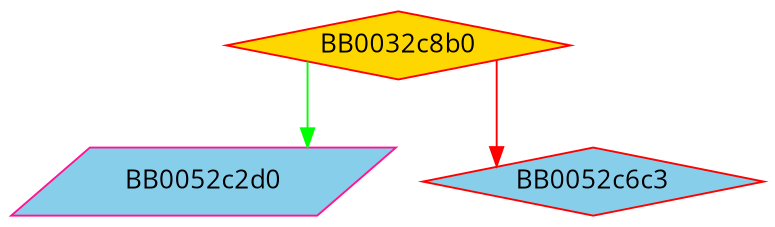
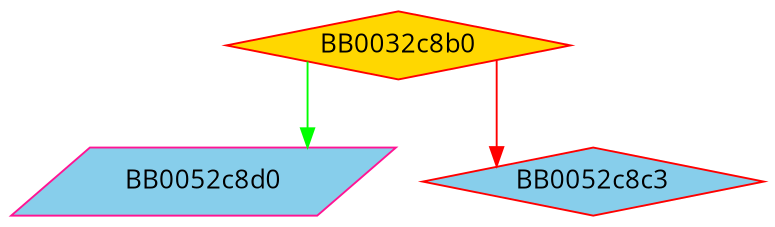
  digraph {
    fontname="Open Sans"
    splines=ortho
    node [color=red fillcolor=skyblue fontname="Open Sans" shape=diamond style=filled]
    edge [fontname="Open Sans"]
    n1 [fillcolor=gold label=BB0032c8b0]
-   BB0052c8d0 [color=deeppink shape=parallelogram label=BB0052c2d0]
-   BB0052c8c3 [label=BB0052c6c3]
+   BB0052c8d0 [color=deeppink shape=parallelogram]
+   BB0052c8c3
    n1 -> BB0052c8d0 [color=green]
    n1 -> BB0052c8c3 [color=red]
  }
